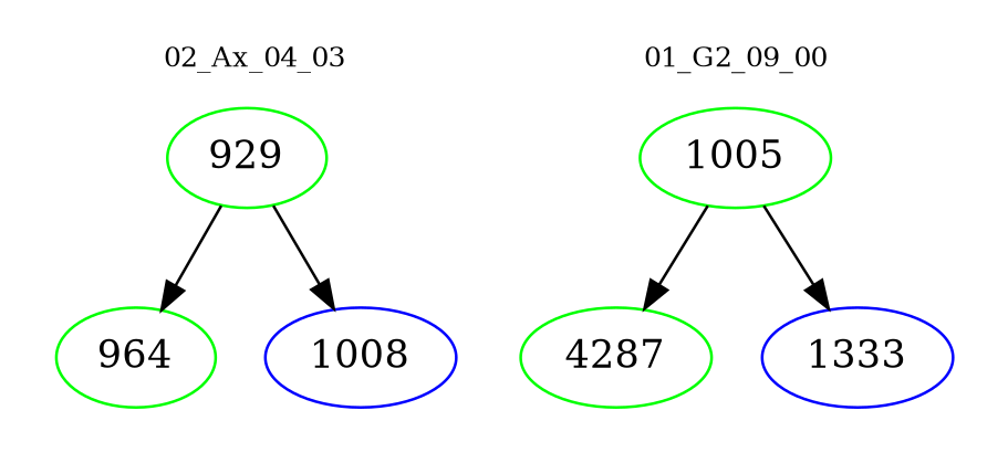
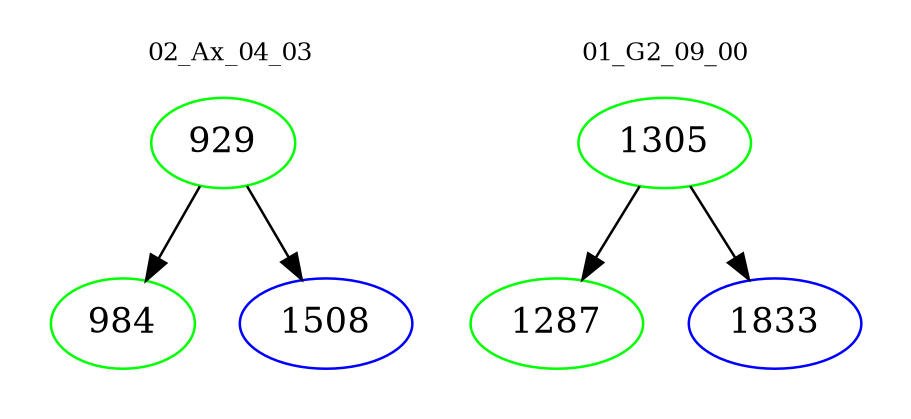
  digraph {
    node [color=green]
    edge [color=black]
    n1 [label=929]
-   n2 [label=964]
-   n3 [color=blue label=1008]
-   n4 [label=1005]
-   n5 [label=4287]
-   n6 [color=blue label=1333]
+   n2 [label=984]
+   n3 [color=blue label=1508]
+   n4 [label=1305]
+   n5 [label=1287]
+   n6 [color=blue label=1833]
    subgraph cluster_1 {
      color=white
      fontsize=10
      label="02_Ax_04_03"
      n1
      n2
      n3
    }
    subgraph cluster_2 {
      color=white
      fontsize=10
      label="01_G2_09_00"
      n4
      n5
      n6
    }
    n1 -> n2
    n1 -> n3
    n4 -> n5
    n4 -> n6
  }
